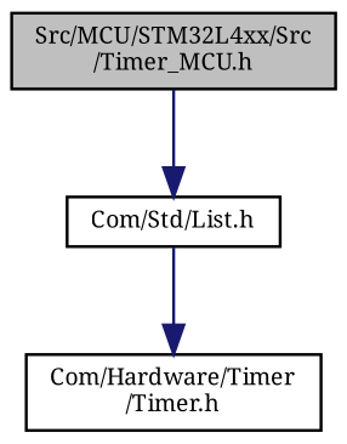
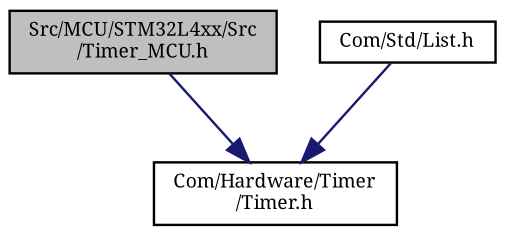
  digraph {
    fontname="Noto Serif"
    node [color=black fillcolor=white fontname="Noto Serif" fontsize=8 shape=record style=filled]
    edge [color=midnightblue fontname="Noto Serif" fontsize=8 labelfontname=Sans labelfontsize=8 style=solid]
    n1 [fillcolor=grey75 fontcolor=black height=0.2 label="Src/MCU/STM32L4xx/Src\l/Timer_MCU.h" width=0.4]
    n2 [height=0.2 label="Com/Hardware/Timer\l/Timer.h" width=0.4]
    n3 [height=0.2 label="Com/Std/List.h" width=0.4]
-   n1 -> n3
+   n1 -> n2
    n3 -> n2
  }
